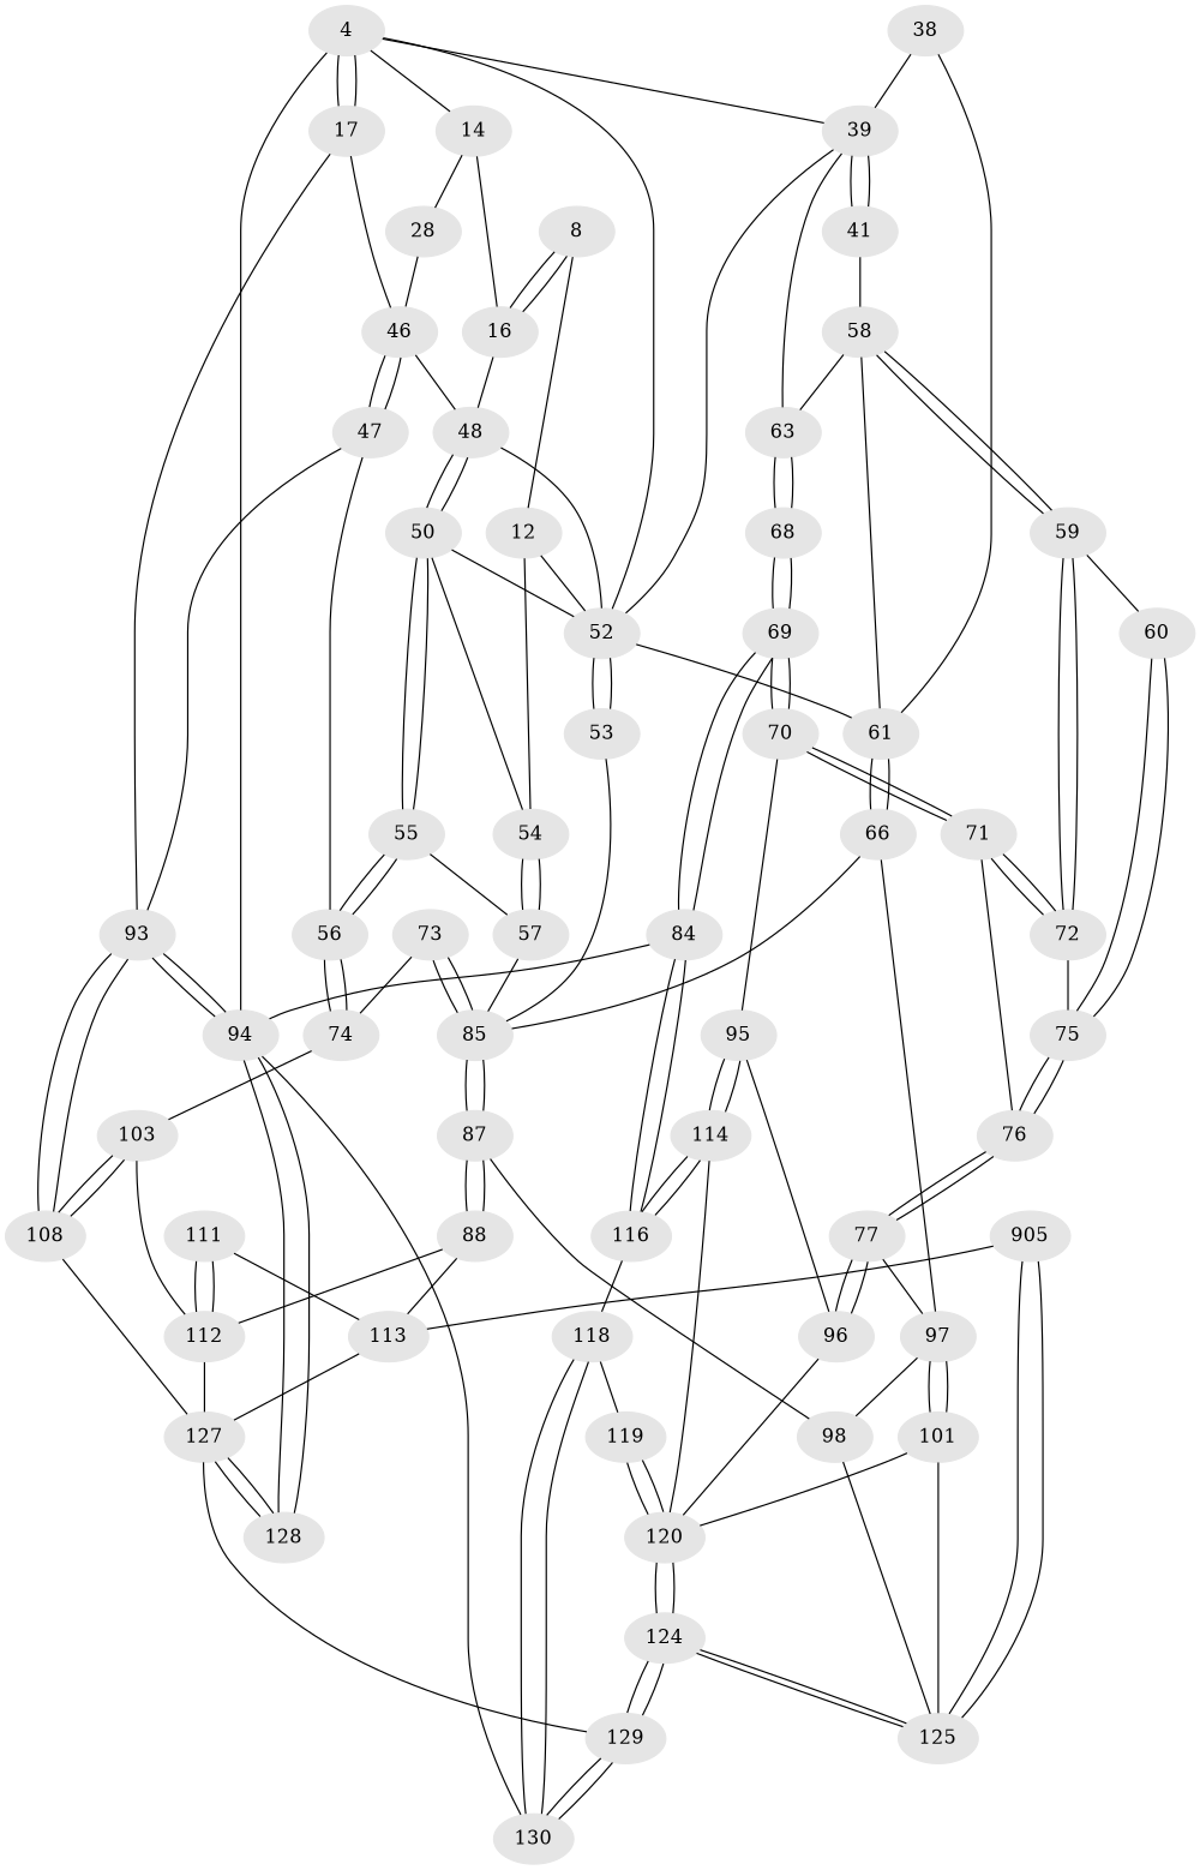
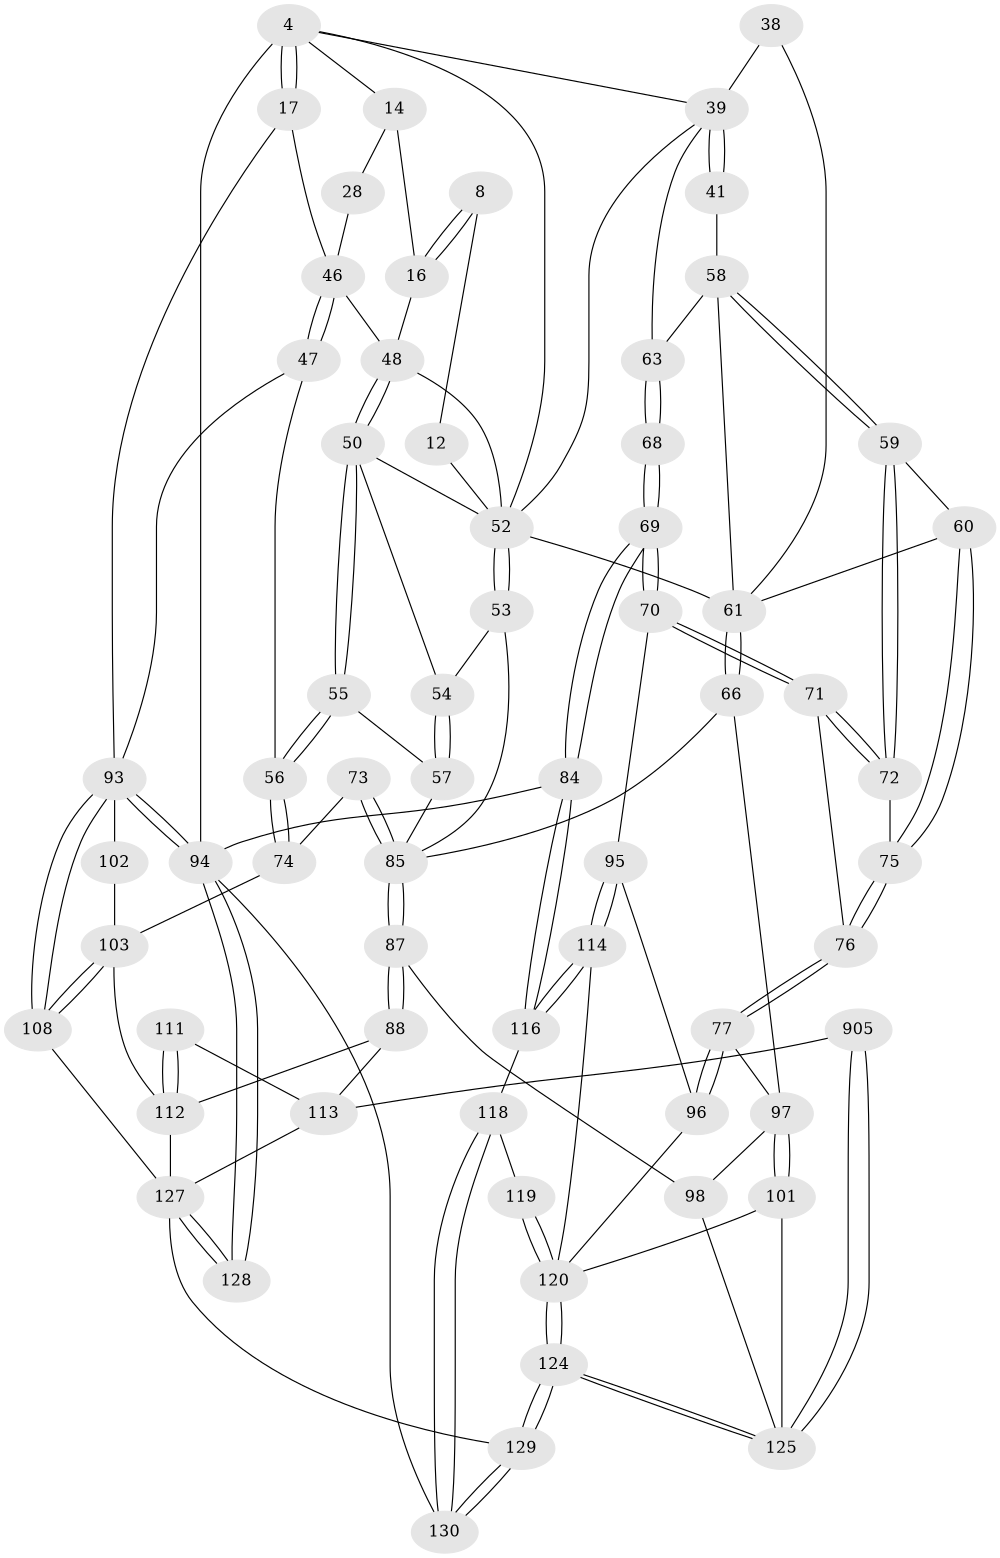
  graph {
    node [color=gray90 style=filled]
    4 [super="+3"]
    14 [super="+13"]
    17
    39 [super="+24+22"]
    52 [super="+45+30+33"]
    94 [super="+83"]
    16 [super="+15+9"]
    28 [super="+19"]
    46 [super="+44+27+37"]
    93 [super="+92+82"]
    41
    63 [super="+62"]
    61 [super="+51+40+32"]
    53
    128
    130
    12 [super="+7"]
    8
    48 [super="+26"]
    50 [super="+49"]
    47 [super="+35"]
+   102 [super="+81"]
    108
    38 [super="+31"]
    66
    58 [super="+42"]
    68
    59
    56
    74
    54
    55
    57
    85 [super="+67+65"]
    87
    103 [super="+91+80"]
    60
    72
    75
    76
    97 [super="+79"]
    69
    98 [super="+86"]
    101
    70
    84
    71
    95
    116
    96
    114
    77
    73
    112 [super="+109+89"]
    120 [super="+100+99+115"]
    118
    88
    113 [super="+107+106"]
    125 [super="+117+104"]
    127 [super="+123+126"]
    124
    n62 [label=905]
    129
    111
    119
    4 -- 14
    4 -- 17
    4 -- 17
    4 -- 39
    4 -- 52
    4 -- 94 [weight=2]
    14 -- 16 [weight=2]
    14 -- 28
    17 -- 46
    17 -- 93
    39 -- 52
    39 -- 41 [weight=2]
    39 -- 41
    39 -- 63
    52 -- 61 [weight=2]
    52 -- 53
    52 -- 53
    94 -- 128
    94 -- 128
    94 -- 130
    16 -- 48
    28 -- 46 [weight=3]
    46 -- 48 [weight=2]
    46 -- 47 [weight=2]
    46 -- 47
    93 -- 94
    93 -- 94
+   93 -- 102 [weight=2]
    93 -- 108
    93 -- 108
    41 -- 58
    63 -- 68 [weight=2]
    63 -- 68
    61 -- 66
    61 -- 66
-   12 -- 54
+   53 -- 54
    53 -- 85
    12 -- 52 [weight=3]
    8 -- 16 [weight=2]
    8 -- 16
    8 -- 12
    48 -- 52
    48 -- 50
    48 -- 50
    50 -- 52
    50 -- 54
    50 -- 55
    50 -- 55
    47 -- 93
    47 -- 56
+   102 -- 103 [weight=2]
    108 -- 127
    38 -- 39 [weight=2]
    38 -- 61 [weight=2]
    66 -- 85
    66 -- 97
    58 -- 63
    58 -- 61
    58 -- 59
    58 -- 59
    68 -- 69
    68 -- 69
    59 -- 60
    59 -- 72
    59 -- 72
    56 -- 74
    56 -- 74
    74 -- 103
    54 -- 57
    54 -- 57
    55 -- 56
    55 -- 56
    55 -- 57
    57 -- 85
    85 -- 87
    85 -- 87
    87 -- 98
    87 -- 88
    87 -- 88
    103 -- 108
    103 -- 108
    103 -- 112
+   60 -- 61
    60 -- 75
    60 -- 75
    72 -- 75
    75 -- 76
    75 -- 76
    76 -- 77
    76 -- 77
    97 -- 98 [weight=2]
    97 -- 101
    97 -- 101
    69 -- 70
    69 -- 70
    69 -- 84
    69 -- 84
    98 -- 125
    101 -- 120
    101 -- 125
    70 -- 71
    70 -- 71
    70 -- 95
    84 -- 94
    84 -- 116
    84 -- 116
    71 -- 72
    71 -- 72
    71 -- 76
    95 -- 96
    95 -- 114
    95 -- 114
    116 -- 118
    96 -- 120
    114 -- 116
    114 -- 116
    114 -- 120
    77 -- 97
    77 -- 96
    77 -- 96
    73 -- 74
    73 -- 85 [weight=2]
    73 -- 85
    112 -- 127 [weight=2]
    120 -- 124
    120 -- 124
    118 -- 130
    118 -- 130
    118 -- 119
    88 -- 112
    88 -- 113
    113 -- 127 [weight=2]
    127 -- 128 [weight=2]
    127 -- 128
    127 -- 129
    124 -- 125
    124 -- 125
    124 -- 129
    124 -- 129
    n62 -- 113
    n62 -- 125 [weight=2]
    n62 -- 125
    129 -- 130
    129 -- 130
    111 -- 112 [weight=2]
    111 -- 112
    111 -- 113
    119 -- 120 [weight=2]
    119 -- 120
  }
